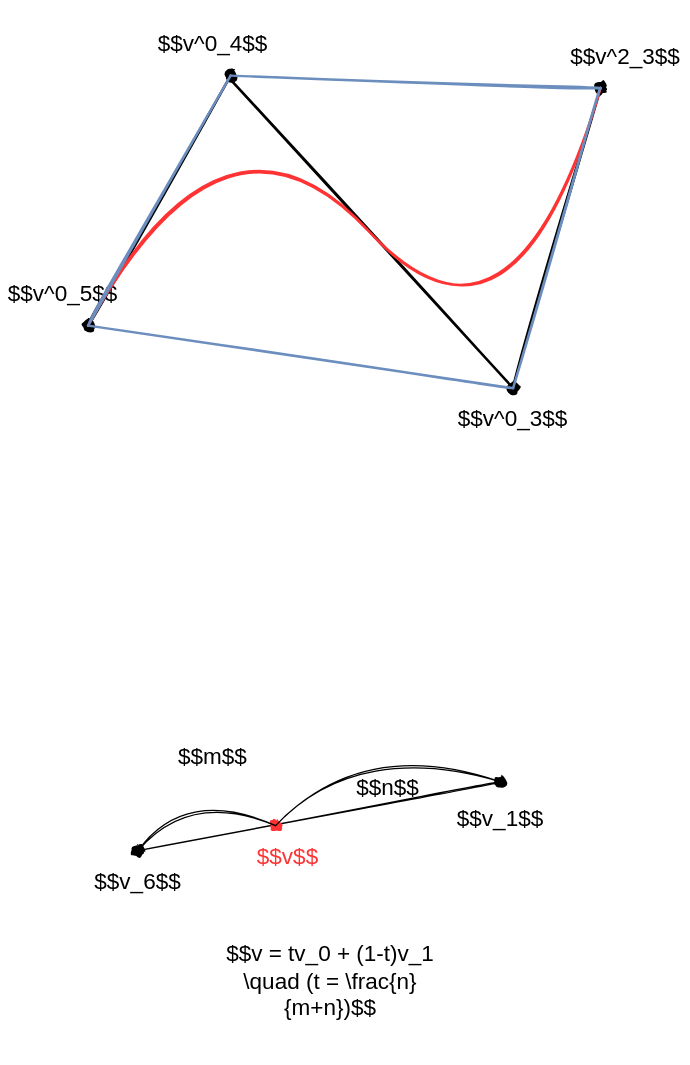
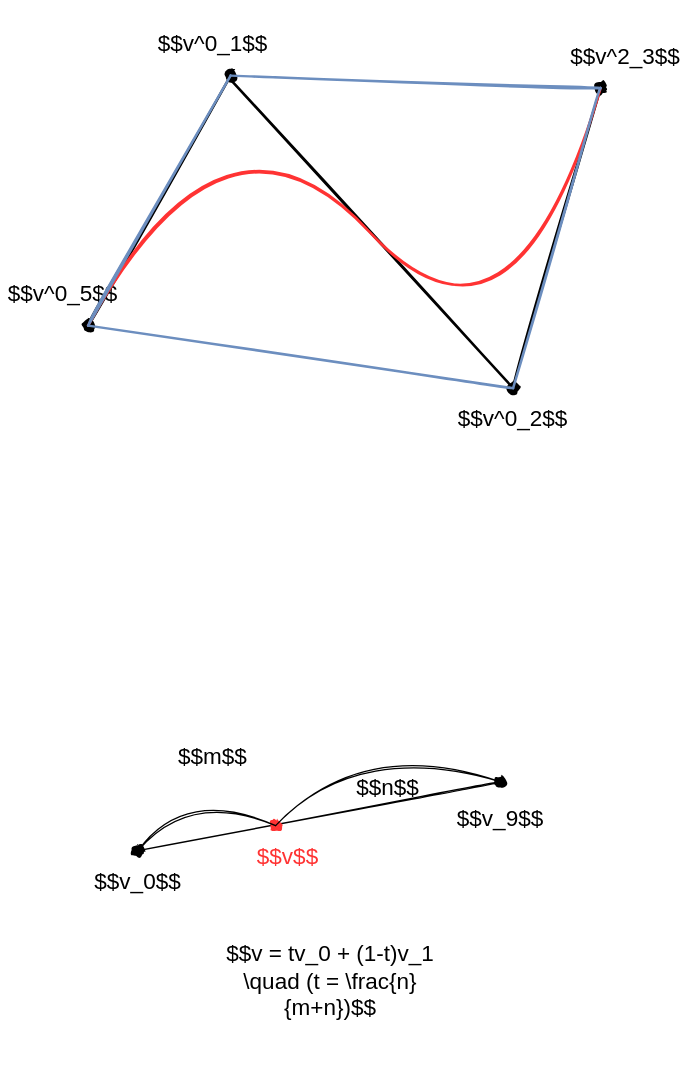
  <mxCell id="0" />
  <mxCell id="1" parent="0" />
  <mxCell id="2" value="" style="shape=waypoint;sketch=1;fillStyle=solid;size=6;pointerEvents=1;points=[];fillColor=none;resizable=0;rotatable=0;perimeter=centerPerimeter;snapToPoint=1;strokeWidth=3;" vertex="1" parent="1"><mxGeometry x="164" y="40" width="40" height="40" as="geometry" /></mxCell>
  <mxCell id="3" value="" style="shape=waypoint;sketch=1;fillStyle=solid;size=6;pointerEvents=1;points=[];fillColor=none;resizable=0;rotatable=0;perimeter=centerPerimeter;snapToPoint=1;strokeWidth=3;" vertex="1" parent="1"><mxGeometry x="390" y="290" width="40" height="40" as="geometry" /></mxCell>
  <mxCell id="4" value="" style="endArrow=none;html=1;rounded=0;exitX=0.44;exitY=0.62;exitDx=0;exitDy=0;exitPerimeter=0;sketch=1;curved=1;strokeWidth=2;entryX=0.592;entryY=0.596;entryDx=0;entryDy=0;entryPerimeter=0;" edge="1" parent="1" target="2"><mxGeometry width="50" height="50" relative="1" as="geometry"><mxPoint x="70" y="260" as="sourcePoint" /><mxPoint x="134" y="60" as="targetPoint" /></mxGeometry></mxCell>
  <mxCell id="5" value="" style="endArrow=none;html=1;rounded=0;sketch=1;curved=1;strokeWidth=2;exitX=0.625;exitY=0.479;exitDx=0;exitDy=0;exitPerimeter=0;" edge="1" parent="1" source="3"><mxGeometry width="50" height="50" relative="1" as="geometry"><mxPoint x="404" y="314" as="sourcePoint" /><mxPoint x="181" y="60" as="targetPoint" /></mxGeometry></mxCell>
  <mxCell id="6" value="" style="endArrow=none;html=1;rounded=0;entryX=0.586;entryY=0.466;entryDx=0;entryDy=0;entryPerimeter=0;sketch=1;curved=1;" edge="1" parent="1" source="8" target="7"><mxGeometry width="50" height="50" relative="1" as="geometry"><mxPoint x="400" y="620" as="sourcePoint" /><mxPoint x="130" y="660" as="targetPoint" /></mxGeometry></mxCell>
  <mxCell id="7" value="" style="shape=waypoint;sketch=1;fillStyle=solid;size=6;pointerEvents=1;points=[];fillColor=none;resizable=0;rotatable=0;perimeter=centerPerimeter;snapToPoint=1;strokeWidth=3;" vertex="1" parent="1"><mxGeometry x="90" y="660" width="40" height="40" as="geometry" /></mxCell>
  <mxCell id="8" value="" style="shape=waypoint;sketch=1;fillStyle=solid;size=6;pointerEvents=1;points=[];fillColor=none;resizable=0;rotatable=0;perimeter=centerPerimeter;snapToPoint=1;strokeWidth=3;" vertex="1" parent="1"><mxGeometry x="380" y="605" width="40" height="40" as="geometry" /></mxCell>
- <mxCell id="9" value="$$v_6$$" style="text;html=1;strokeColor=none;fillColor=none;align=center;verticalAlign=middle;whiteSpace=wrap;rounded=0;fontSize=18;sketch=1;" vertex="1" parent="1"><mxGeometry x="80" y="690" width="60" height="30" as="geometry" /></mxCell>
- <mxCell id="10" value="$$v_1$$" style="text;html=1;strokeColor=none;fillColor=none;align=center;verticalAlign=middle;whiteSpace=wrap;rounded=0;fontSize=18;sketch=1;" vertex="1" parent="1"><mxGeometry x="370" y="640" width="60" height="30" as="geometry" /></mxCell>
+ <mxCell id="9" value="$$v_0$$" style="text;html=1;strokeColor=none;fillColor=none;align=center;verticalAlign=middle;whiteSpace=wrap;rounded=0;fontSize=18;sketch=1;" vertex="1" parent="1"><mxGeometry x="80" y="690" width="60" height="30" as="geometry" /></mxCell>
+ <mxCell id="10" value="$$v_9$$" style="text;html=1;strokeColor=none;fillColor=none;align=center;verticalAlign=middle;whiteSpace=wrap;rounded=0;fontSize=18;sketch=1;" vertex="1" parent="1"><mxGeometry x="370" y="640" width="60" height="30" as="geometry" /></mxCell>
  <mxCell id="11" value="" style="shape=waypoint;sketch=1;fillStyle=solid;size=6;pointerEvents=1;points=[];fillColor=none;resizable=0;rotatable=0;perimeter=centerPerimeter;snapToPoint=1;fontSize=18;strokeWidth=3;fontColor=#FF0000;strokeColor=#FF3333;" vertex="1" parent="1"><mxGeometry x="200" y="640" width="40" height="40" as="geometry" /></mxCell>
  <mxCell id="12" value="" style="endArrow=none;html=1;fontSize=18;fontColor=#FF0000;sketch=1;curved=1;" edge="1" parent="1" source="7" target="11"><mxGeometry width="50" height="50" relative="1" as="geometry"><mxPoint x="280" y="670" as="sourcePoint" /><mxPoint x="330" y="620" as="targetPoint" /><Array as="points"><mxPoint x="150" y="630" /></Array></mxGeometry></mxCell>
  <mxCell id="13" value="" style="endArrow=none;html=1;fontSize=18;fontColor=#FF0000;exitX=0.567;exitY=0.469;exitDx=0;exitDy=0;exitPerimeter=0;sketch=1;curved=1;" edge="1" parent="1" source="11" target="8"><mxGeometry width="50" height="50" relative="1" as="geometry"><mxPoint x="280" y="670" as="sourcePoint" /><mxPoint x="280" y="570" as="targetPoint" /><Array as="points"><mxPoint x="290" y="590" /></Array></mxGeometry></mxCell>
  <mxCell id="14" value="$$m$$" style="text;html=1;strokeColor=none;fillColor=none;align=center;verticalAlign=middle;whiteSpace=wrap;rounded=0;fontSize=18;sketch=1;" vertex="1" parent="1"><mxGeometry x="140" y="590" width="60" height="30" as="geometry" /></mxCell>
  <mxCell id="15" value="$$n$$" style="text;html=1;strokeColor=none;fillColor=none;align=center;verticalAlign=middle;whiteSpace=wrap;rounded=0;fontSize=18;sketch=1;" vertex="1" parent="1"><mxGeometry x="260" y="615" width="100" height="30" as="geometry" /></mxCell>
  <mxCell id="16" value="$$v$$" style="text;html=1;strokeColor=none;fillColor=none;align=center;verticalAlign=middle;whiteSpace=wrap;rounded=0;fontSize=18;fontColor=#FF3333;sketch=1;" vertex="1" parent="1"><mxGeometry x="200" y="670" width="60" height="30" as="geometry" /></mxCell>
  <mxCell id="17" value="$$v = tv_0 + (1-t)v_1 \quad (t = \frac{n}{m+n})$$" style="text;html=1;strokeColor=none;fillColor=none;align=center;verticalAlign=middle;whiteSpace=wrap;rounded=0;fontSize=18;fontColor=#000000;sketch=1;" vertex="1" parent="1"><mxGeometry x="164" y="740" width="200" height="90" as="geometry" /></mxCell>
  <mxCell id="18" value="$$v^0_5$$" style="text;html=1;strokeColor=none;fillColor=none;align=center;verticalAlign=middle;whiteSpace=wrap;rounded=0;sketch=1;fontSize=18;fontColor=#000000;" vertex="1" parent="1"><mxGeometry x="20" y="220" width="60" height="30" as="geometry" /></mxCell>
- <mxCell id="19" value="$$v^0_4$$" style="text;html=1;strokeColor=none;fillColor=none;align=center;verticalAlign=middle;whiteSpace=wrap;rounded=0;sketch=1;fontSize=18;fontColor=#000000;" vertex="1" parent="1"><mxGeometry x="140" y="20" width="60" height="30" as="geometry" /></mxCell>
- <mxCell id="20" value="$$v^0_3$$" style="text;html=1;strokeColor=none;fillColor=none;align=center;verticalAlign=middle;whiteSpace=wrap;rounded=0;sketch=1;fontSize=18;fontColor=#000000;" vertex="1" parent="1"><mxGeometry x="380" y="320" width="60" height="30" as="geometry" /></mxCell>
+ <mxCell id="19" value="$$v^0_1$$" style="text;html=1;strokeColor=none;fillColor=none;align=center;verticalAlign=middle;whiteSpace=wrap;rounded=0;sketch=1;fontSize=18;fontColor=#000000;" vertex="1" parent="1"><mxGeometry x="140" y="20" width="60" height="30" as="geometry" /></mxCell>
+ <mxCell id="20" value="$$v^0_2$$" style="text;html=1;strokeColor=none;fillColor=none;align=center;verticalAlign=middle;whiteSpace=wrap;rounded=0;sketch=1;fontSize=18;fontColor=#000000;" vertex="1" parent="1"><mxGeometry x="380" y="320" width="60" height="30" as="geometry" /></mxCell>
  <mxCell id="21" value="" style="shape=waypoint;sketch=1;fillStyle=solid;size=6;pointerEvents=1;points=[];fillColor=none;resizable=0;rotatable=0;perimeter=centerPerimeter;snapToPoint=1;strokeWidth=3;" vertex="1" parent="1"><mxGeometry x="50" y="240" width="40" height="40" as="geometry" /></mxCell>
  <mxCell id="22" value="" style="shape=waypoint;sketch=1;fillStyle=solid;size=6;pointerEvents=1;points=[];fillColor=none;resizable=0;rotatable=0;perimeter=centerPerimeter;snapToPoint=1;strokeWidth=3;" vertex="1" parent="1"><mxGeometry x="460" y="50" width="40" height="40" as="geometry" /></mxCell>
  <mxCell id="23" value="" style="endArrow=none;html=1;rounded=0;sketch=1;curved=1;strokeWidth=2;entryX=0.592;entryY=0.446;entryDx=0;entryDy=0;entryPerimeter=0;" edge="1" parent="1" source="3" target="22"><mxGeometry width="50" height="50" relative="1" as="geometry"><mxPoint x="80" y="270" as="sourcePoint" /><mxPoint x="194" y="70" as="targetPoint" /></mxGeometry></mxCell>
  <mxCell id="24" value="$$v^2_3$$" style="text;html=1;strokeColor=none;fillColor=none;align=center;verticalAlign=middle;whiteSpace=wrap;rounded=0;sketch=1;fontSize=18;fontColor=#000000;" vertex="1" parent="1"><mxGeometry x="470" y="30" width="60" height="30" as="geometry" /></mxCell>
  <mxCell id="25" value="" style="curved=1;endArrow=none;html=1;sketch=1;fontFamily=Comic Sans MS;fontSize=16;fontColor=#000000;strokeColor=#FF3333;strokeWidth=2;endFill=0;" edge="1" parent="1" source="21"><mxGeometry width="50" height="50" relative="1" as="geometry"><mxPoint x="240" y="230" as="sourcePoint" /><mxPoint x="480" y="70" as="targetPoint" /><Array as="points"><mxPoint x="180" y="60" /><mxPoint x="410" y="310" /></Array></mxGeometry></mxCell>
  <mxCell id="26" value="" style="endArrow=none;html=1;sketch=1;fontFamily=Comic Sans MS;fontSize=16;fontColor=#000000;strokeColor=#6c8ebf;strokeWidth=2;curved=1;fillColor=#dae8fc;" edge="1" parent="1" source="21" target="2"><mxGeometry width="50" height="50" relative="1" as="geometry"><mxPoint x="236" y="234" as="sourcePoint" /><mxPoint x="286" y="184" as="targetPoint" /></mxGeometry></mxCell>
  <mxCell id="27" value="" style="endArrow=none;html=1;sketch=1;fontFamily=Comic Sans MS;fontSize=16;fontColor=#000000;strokeColor=#6c8ebf;strokeWidth=2;curved=1;fillColor=#dae8fc;exitX=0.608;exitY=0.579;exitDx=0;exitDy=0;exitPerimeter=0;" edge="1" parent="1" source="22" target="2"><mxGeometry width="50" height="50" relative="1" as="geometry"><mxPoint x="80" y="270" as="sourcePoint" /><mxPoint x="194" y="70" as="targetPoint" /></mxGeometry></mxCell>
  <mxCell id="28" value="" style="endArrow=none;html=1;sketch=1;fontFamily=Comic Sans MS;fontSize=16;fontColor=#000000;strokeColor=#6c8ebf;strokeWidth=2;curved=1;fillColor=#dae8fc;exitX=0.525;exitY=0.446;exitDx=0;exitDy=0;exitPerimeter=0;" edge="1" parent="1" source="22" target="3"><mxGeometry width="50" height="50" relative="1" as="geometry"><mxPoint x="490" y="80" as="sourcePoint" /><mxPoint x="194" y="70" as="targetPoint" /></mxGeometry></mxCell>
  <mxCell id="29" value="" style="endArrow=none;html=1;sketch=1;fontFamily=Comic Sans MS;fontSize=16;fontColor=#000000;strokeColor=#6c8ebf;strokeWidth=2;curved=1;fillColor=#dae8fc;exitX=-0.108;exitY=0.696;exitDx=0;exitDy=0;exitPerimeter=0;" edge="1" parent="1" source="3" target="21"><mxGeometry width="50" height="50" relative="1" as="geometry"><mxPoint x="490" y="80" as="sourcePoint" /><mxPoint x="420" y="320" as="targetPoint" /></mxGeometry></mxCell>
